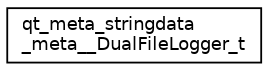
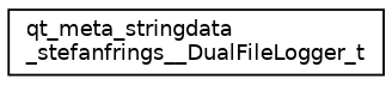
  digraph {
    rankdir=LR
-   n1 [color=black fillcolor=white fontname=Helvetica fontsize=10 height=0.2 label="qt_meta_stringdata\l_meta__DualFileLogger_t" shape=record style=filled width=0.4]
+   n1 [color=black fillcolor=white fontname=Helvetica fontsize=10 height=0.2 label="qt_meta_stringdata\l_stefanfrings__DualFileLogger_t" shape=record style=filled width=0.4]
  }
